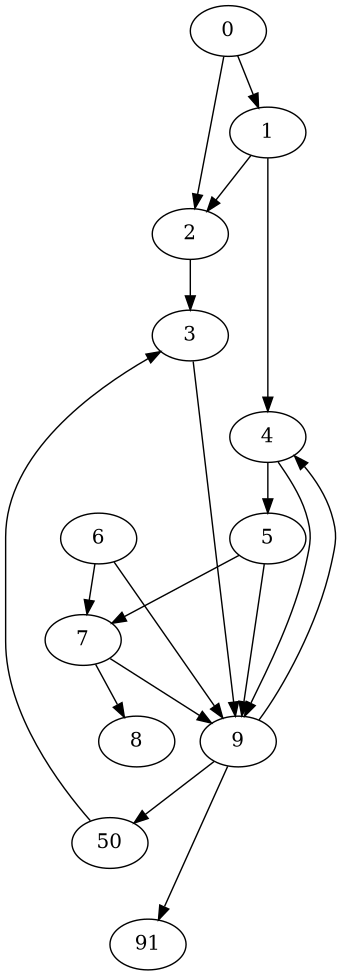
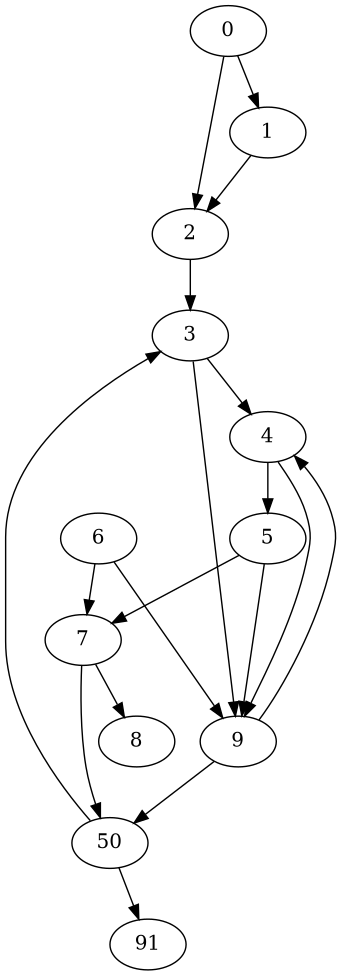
  digraph {
    0
    1
    2
    3
    4
    9
    5
    7
    n9 [label=50]
    6
    8
    n12 [label=91]
    0 -> 1
    0 -> 2
    1 -> 2
    2 -> 3
-   1 -> 4
+   3 -> 4
    3 -> 9
    4 -> 9
    4 -> 5
    9 -> 4
    9 -> n9
    5 -> 9
    5 -> 7
-   7 -> 9
+   7 -> n9
    7 -> 8
    n9 -> 3
-   9 -> n12
+   n9 -> n12
    6 -> 9
    6 -> 7
  }
